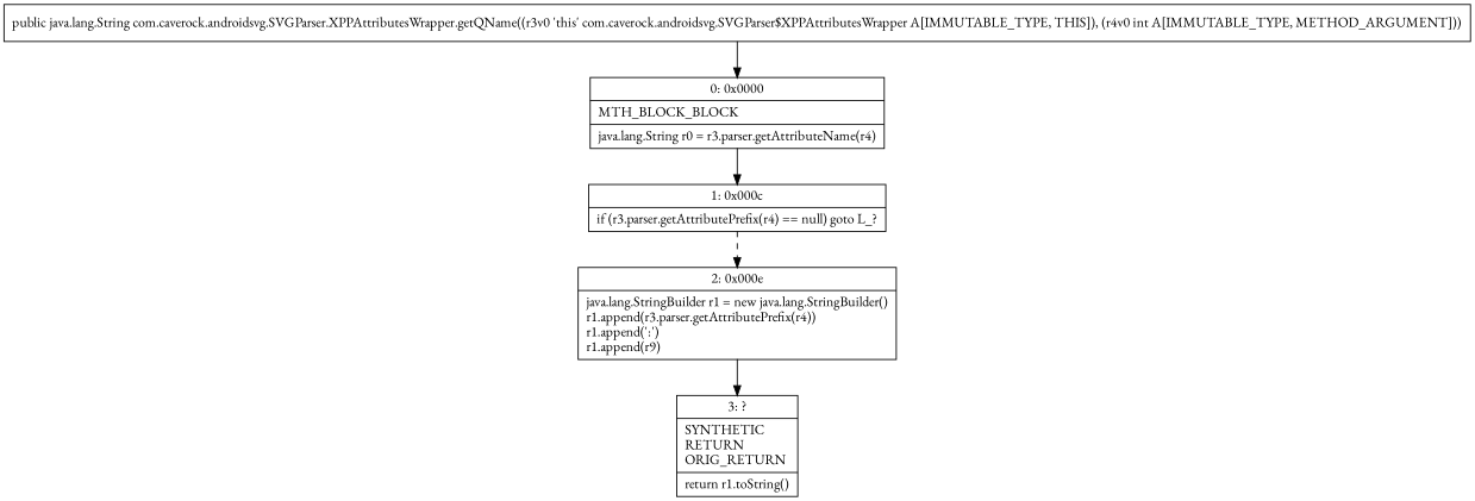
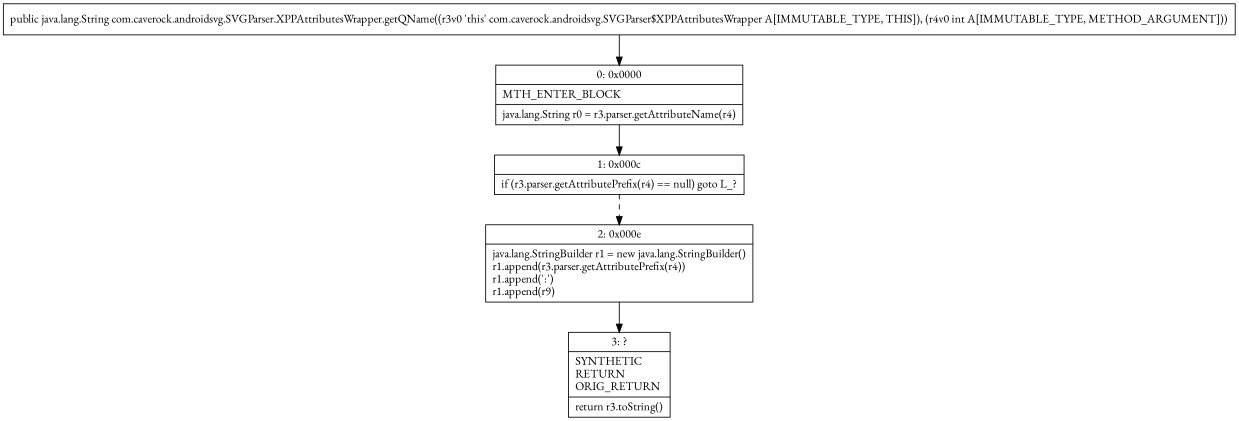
  digraph {
    fontname="EB Garamond"
    node [fontname="EB Garamond" shape=record]
    edge [fontname="EB Garamond"]
-   n1 [label="{0\:\ 0x0000|MTH_BLOCK_BLOCK\l|java.lang.String r0 = r3.parser.getAttributeName(r4)\l}"]
+   n1 [label="{0\:\ 0x0000|MTH_ENTER_BLOCK\l|java.lang.String r0 = r3.parser.getAttributeName(r4)\l}"]
    n2 [label="{1\:\ 0x000c|if (r3.parser.getAttributePrefix(r4) == null) goto L_?\l}"]
    n3 [label="{2\:\ 0x000e|java.lang.StringBuilder r1 = new java.lang.StringBuilder()\lr1.append(r3.parser.getAttributePrefix(r4))\lr1.append(':')\lr1.append(r9)\l}"]
-   n4 [label="{3\:\ ?|SYNTHETIC\lRETURN\lORIG_RETURN\l|return r1.toString()\l}"]
+   n4 [label="{3\:\ ?|SYNTHETIC\lRETURN\lORIG_RETURN\l|return r3.toString()\l}"]
    n5 [label="{public java.lang.String com.caverock.androidsvg.SVGParser.XPPAttributesWrapper.getQName((r3v0 'this' com.caverock.androidsvg.SVGParser$XPPAttributesWrapper A[IMMUTABLE_TYPE, THIS]), (r4v0 int A[IMMUTABLE_TYPE, METHOD_ARGUMENT])) }"]
    n1 -> n2
    n2 -> n3 [style=dashed]
    n3 -> n4
    n5 -> n1
  }
